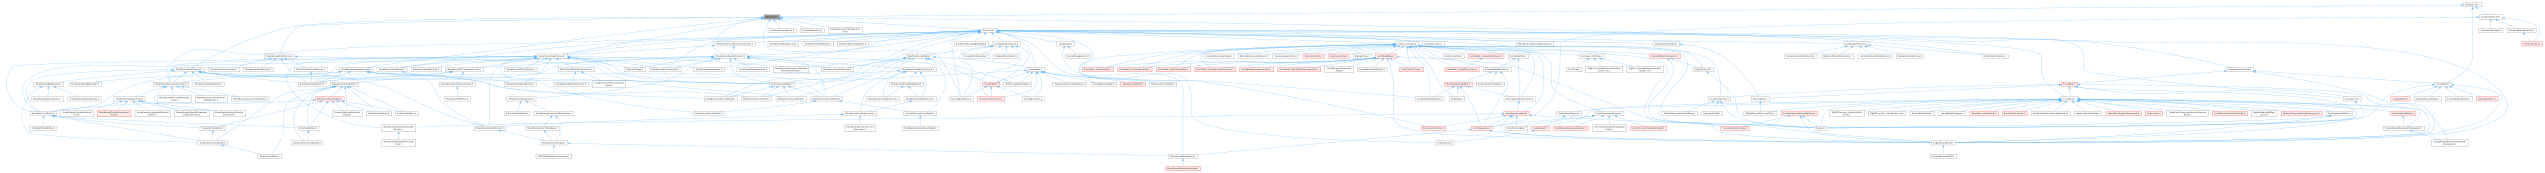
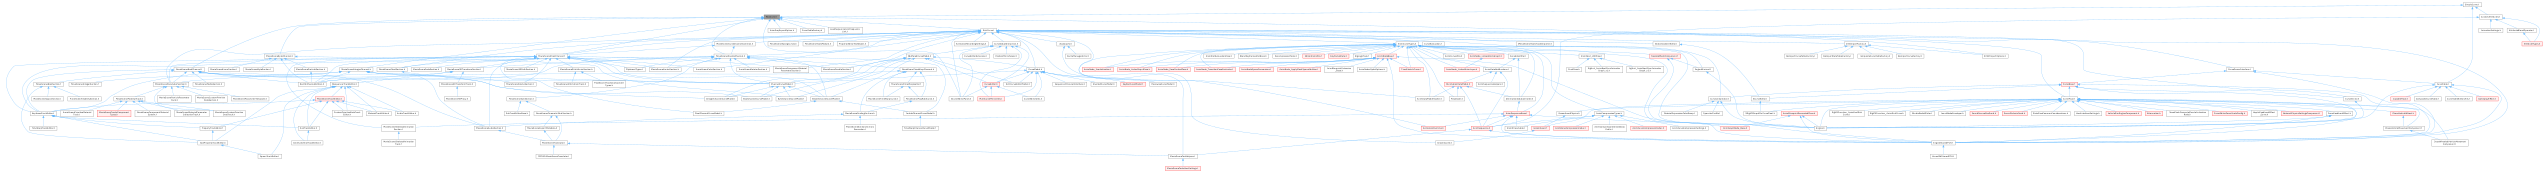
  digraph {
    fontname="IBM Plex Sans"
    node [color=grey40 fillcolor=white fontname="IBM Plex Sans" fontsize=10 shape=box style=filled]
    edge [color=steelblue1 dir=back fontname="IBM Plex Sans" fontsize=10 labelfontname=Helvetica labelfontsize=10 style=solid]
    n1 [color=gray40 fillcolor=grey60 fontcolor=black height=0.2 label="RealCurve.h" width=0.4]
    n2 [height=0.2 label="AnimSeqExportOption.h" width=0.4]
    n3 [height=0.2 label="CurveTableFactory.h" width=0.4]
    n4 [height=0.2 label="LevelSequenceAnimSequence\lLink.h" width=0.4]
    n5 [height=0.2 label="MovieSceneBoolChannel.h" width=0.4]
    n6 [height=0.2 label="MovieSceneByteChannel.h" width=0.4]
    n7 [height=0.2 label="MovieSceneDoubleChannel.h" width=0.4]
    n8 [height=0.2 label="MovieSceneFloatChannel.h" width=0.4]
    n9 [height=0.2 label="MovieSceneIntegerChannel.h" width=0.4]
    n10 [height=0.2 label="RichCurve.h" width=0.4]
    n11 [height=0.2 label="SCSVImportOptions.h" width=0.4]
    n12 [height=0.2 label="SCurveEditorPanel.h" width=0.4]
    n13 [height=0.2 label="BoolChannelCurveModel.h" width=0.4]
    n14 [height=0.2 label="BuiltInChannelEditors.h" width=0.4]
    n15 [height=0.2 label="ChannelCurveModel.h" width=0.4]
    n16 [height=0.2 label="KeyframeTrackEditor.h" width=0.4]
    n17 [height=0.2 label="MovieSceneAudioSection.h" width=0.4]
    n18 [height=0.2 label="MovieSceneBoolSection.h" width=0.4]
    n19 [height=0.2 label="MovieSceneMediaSection.h" width=0.4]
    n20 [height=0.2 label="MovieSceneParameterSection.h" width=0.4]
    n21 [height=0.2 label="ByteChannelCurveModel.h" width=0.4]
    n22 [height=0.2 label="MovieSceneByteSection.h" width=0.4]
    n23 [height=0.2 label="MovieSceneEnumSection.h" width=0.4]
    n24 [height=0.2 label="MovieSceneParticleSection.h" width=0.4]
    n25 [height=0.2 label="BezierChannelCurveModel.h" width=0.4]
    n26 [height=0.2 label="DoubleChannelCurveModel.h" width=0.4]
    n27 [height=0.2 label="ClipboardTypes.h" width=0.4]
    n28 [height=0.2 label="MovieScene3DTransformSection.h" width=0.4]
    n29 [height=0.2 label="MovieSceneDoubleSection.h" width=0.4]
    n30 [height=0.2 label="MovieSceneRotatorSection.h" width=0.4]
    n31 [height=0.2 label="MovieSceneSubSection.h" width=0.4]
    n32 [height=0.2 label="MovieSceneTimeWarpChannel.h" width=0.4]
    n33 [height=0.2 label="MovieSceneVectorSection.h" width=0.4]
    n34 [height=0.2 label="FloatChannelCurveModel.h" width=0.4]
    n35 [height=0.2 label="MovieScene3DPathSection.h" width=0.4]
    n36 [height=0.2 label="MovieSceneColorSection.h" width=0.4]
    n37 [height=0.2 label="MovieSceneComponentMaterial\lParameterSection.h" width=0.4]
    n38 [height=0.2 label="MovieSceneFadeSection.h" width=0.4]
    n39 [height=0.2 label="MovieSceneFloatSection.h" width=0.4]
    n40 [height=0.2 label="MovieSceneSlomoSection.h" width=0.4]
    n41 [height=0.2 label="MovieSceneSkeletalAnimation\lSection.h" width=0.4]
    n42 [height=0.2 label="MovieSceneStitchAnimSection.h" width=0.4]
    n43 [height=0.2 label="IntegerChannelCurveModel.h" width=0.4]
    n44 [height=0.2 label="MovieSceneIntegerSection.h" width=0.4]
    n45 [height=0.2 label="MovieSceneToolHelpers.h" width=0.4]
    n46 [height=0.2 label="AnimCurveTypes.h" width=0.4]
    n47 [height=0.2 label="EngineSharedPCH.h" width=0.4]
    n48 [height=0.2 label="AnimDataModelHasher.h" width=0.4]
    n49 [height=0.2 label="AnimationRecordingSettings.h" width=0.4]
    n50 [height=0.2 label="CSVImportFactory.h" width=0.4]
    n51 [height=0.2 label="ChaosCache.h" width=0.4]
    n52 [height=0.2 label="CurveDataAbstraction.h" width=0.4]
    n53 [height=0.2 label="CurveModel.h" width=0.4]
    n54 [height=0.2 label="CurveEvaluation.h" width=0.4]
    n55 [height=0.2 label="CurveFloat.h" width=0.4]
    n56 [height=0.2 label="CurveLinearColor.h" width=0.4]
    n57 [height=0.2 label="CurveOwnerInterface.h" width=0.4]
    n58 [height=0.2 label="CurveVector.h" width=0.4]
    n59 [height=0.2 label="IMovieSceneToolsTrackImporter.h" width=0.4]
    n60 [height=0.2 label="MovieSceneCurveChannelCommon.h" width=0.4]
    n61 [height=0.2 label="MovieSceneEasingCurves.h" width=0.4]
    n62 [height=0.2 label="MovieSceneToolsModule.h" width=0.4]
    n63 [height=0.2 label="PropertyEditorTestObject.h" width=0.4]
    n64 [height=0.2 label="SColorGradientEditor.h" width=0.4]
    n65 [height=0.2 label="SimpleCurve.h" width=0.4]
    n66 [height=0.2 label="CurveTable.h" width=0.4]
    n67 [height=0.2 label="CustomAttributes.h" width=0.4]
    n68 [height=0.2 label="BoolPropertyTrackEditor.h" width=0.4]
    n69 [height=0.2 label="PropertyTrackEditor.h" width=0.4]
    n70 [height=0.2 label="SubTrackEditor.h" width=0.4]
    n71 [height=0.2 label="TimeWarpTrackEditor.h" width=0.4]
    n72 [height=0.2 label="MovieSceneTranslator.h" width=0.4]
    n73 [height=0.2 label="MovieSceneSpawnSection.h" width=0.4]
    n74 [height=0.2 label="MovieSceneVisibilitySection.h" width=0.4]
    n75 [height=0.2 label="MovieSceneCustomPrimitive\lDataSection.h" width=0.4]
    n76 [height=0.2 label="MovieSceneCustomPrimitive\lDataTrack.h" width=0.4]
    n77 [height=0.2 label="MovieSceneMaterialTrack.h" width=0.4]
    n78 [height=0.2 label="MovieSceneParameterTemplate.h" width=0.4]
    n79 [height=0.2 label="MovieSceneParticleParameter\lTrack.h" width=0.4]
    n80 [height=0.2 label="TimeWarpChannelCurveModel.h" width=0.4]
    n81 [height=0.2 label="SpawnTrackEditor.h" width=0.4]
    n82 [height=0.2 label="CinematicShotTrackEditor.h" width=0.4]
    n83 [height=0.2 label="FCPXMLMovieSceneTranslator.h" width=0.4]
    n84 [color=red fillcolor="#FFF0F0" height=0.2 label="MovieSceneToolsUserSettings.h" width=0.4]
    n85 [height=0.2 label="MovieSceneComponentMaterial\lSystem.h" width=0.4]
    n86 [height=0.2 label="MovieSceneMaterialParameter\lCollectionTrack.h" width=0.4]
    n87 [height=0.2 label="MovieScenePrimitiveMaterial\lTrack.h" width=0.4]
    n88 [color=red fillcolor="#FFF0F0" height=0.2 label="MovieSceneTracksComponent\lTypes.h" width=0.4]
    n89 [height=0.2 label="ISequencerTrackEditor.h" width=0.4]
    n90 [height=0.2 label="MovieScene3DTransformTrack.h" width=0.4]
    n91 [height=0.2 label="MovieSceneCinematicShotSection.h" width=0.4]
    n92 [height=0.2 label="SubTrackEditorBase.h" width=0.4]
    n93 [height=0.2 label="MovieScenePlayRateCurve.h" width=0.4]
    n94 [height=0.2 label="MovieSceneScalingAnchors.h" width=0.4]
    n95 [height=0.2 label="MovieSceneTimeWarpCurve.h" width=0.4]
    n96 [height=0.2 label="MovieSceneTimeWarpGetter.h" width=0.4]
    n97 [height=0.2 label="AudioTrackEditor.h" width=0.4]
    n98 [height=0.2 label="CustomPrimitiveDataTrack\lEditor.h" width=0.4]
    n99 [height=0.2 label="MaterialTrackEditor.h" width=0.4]
    n100 [color=red fillcolor="#FFF0F0" height=0.2 label="MovieSceneTrackEditor.h" width=0.4]
    n101 [height=0.2 label="MovieSceneHitProxy.h" width=0.4]
    n102 [height=0.2 label="MovieSceneExportMetadata.h" width=0.4]
    n103 [height=0.2 label="MovieSceneSectionAnchors\lDecoration.h" width=0.4]
    n104 [height=0.2 label="MovieSceneSkeletalAnimation\lTrack.h" width=0.4]
    n105 [height=0.2 label="MovieSceneStitchAnimTrack.h" width=0.4]
    n106 [height=0.2 label="PoseSearchTracksComponent\lTypes.h" width=0.4]
    n107 [height=0.2 label="AnimCompressionTypes.h" width=0.4]
    n108 [height=0.2 label="AnimCurveUtils.h" width=0.4]
    n109 [height=0.2 label="AnimDataNotifications.h" width=0.4]
    n110 [color=red fillcolor="#FFF0F0" height=0.2 label="AnimSequenceBase.h" width=0.4]
    n111 [color=red fillcolor="#FFF0F0" height=0.2 label="AnimationRuntime.h" width=0.4]
    n112 [height=0.2 label="Engine.h" width=0.4]
    n113 [height=0.2 label="IAnimationDataController.h" width=0.4]
    n114 [height=0.2 label="PoseAsset.h" width=0.4]
    n115 [height=0.2 label="AnimNext_LODPose.h" width=0.4]
    n116 [color=red fillcolor="#FFF0F0" height=0.2 label="AnimNodeBase.h" width=0.4]
    n117 [color=red fillcolor="#FFF0F0" height=0.2 label="AnimNode_Inertialization.h" width=0.4]
    n118 [color=red fillcolor="#FFF0F0" height=0.2 label="AnimNode_LinkedInputPose.h" width=0.4]
    n119 [color=red fillcolor="#FFF0F0" height=0.2 label="AnimNode_SaveCachedPose.h" width=0.4]
    n120 [color=red fillcolor="#FFF0F0" height=0.2 label="AnimNode_TransitionPoseEvaluator.h" width=0.4]
    n121 [color=red fillcolor="#FFF0F0" height=0.2 label="AnimNode_LinkedAnimGraph.h" width=0.4]
    n122 [color=red fillcolor="#FFF0F0" height=0.2 label="AnimNode_LinkedAnimLayer.h" width=0.4]
    n123 [height=0.2 label="AnimSlotEvaluationPose.h" width=0.4]
    n124 [height=0.2 label="BlendKeyframesPerBone.h" width=0.4]
    n125 [height=0.2 label="CurveIdentifier.h" width=0.4]
    n126 [height=0.2 label="DecompressionTools.h" width=0.4]
    n127 [color=red fillcolor="#FFF0F0" height=0.2 label="EditorAnimUtils.h" width=0.4]
    n128 [height=0.2 label="EngineMinimal.h" width=0.4]
    n129 [color=red fillcolor="#FFF0F0" height=0.2 label="KeyframeState.h" width=0.4]
    n130 [height=0.2 label="RigLogicTask.h" width=0.4]
    n131 [color=red fillcolor="#FFF0F0" height=0.2 label="SkeletalMeshComponent.h" width=0.4]
    n132 [color=red fillcolor="#FFF0F0" height=0.2 label="TimeStretchCurve.h" width=0.4]
    n133 [height=0.2 label="UnrealEdSharedPCH.h" width=0.4]
    n134 [height=0.2 label="CompositeCurveTableFactory.h" width=0.4]
    n135 [height=0.2 label="ReimportCurveFactory.h" width=0.4]
    n136 [height=0.2 label="ReimportCurveTableFactory.h" width=0.4]
    n137 [height=0.2 label="ReimportDataTableFactory.h" width=0.4]
    n138 [height=0.2 label="CacheManagerActor.h" width=0.4]
    n139 [height=0.2 label="GroomCache.h" width=0.4]
    n140 [color=red fillcolor="#FFF0F0" height=0.2 label="CurveEditor.h" width=0.4]
    n141 [color=red fillcolor="#FFF0F0" height=0.2 label="MultiCurveMirrorUtils.h" width=0.4]
    n142 [height=0.2 label="CurveEditorExtension.h" width=0.4]
    n143 [height=0.2 label="IBufferedCurveModel.h" width=0.4]
    n144 [height=0.2 label="PositionMirrorSolver.h" width=0.4]
    n145 [height=0.2 label="CurveEditorUtils.h" width=0.4]
    n146 [height=0.2 label="RichCurveEditorModel.h" width=0.4]
    n147 [height=0.2 label="InvertedCurveModel.h" width=0.4]
    n148 [color=red fillcolor="#FFF0F0" height=0.2 label="KeyBarCurveModel.h" width=0.4]
    n149 [height=0.2 label="PiecewiseCurveModel.h" width=0.4]
    n150 [height=0.2 label="SequencerChannelInterface.h" width=0.4]
    n151 [color=red fillcolor="#FFF0F0" height=0.2 label="Attenuation.h" width=0.4]
    n152 [height=0.2 label="ChaosFleshComputeMuscleActivation\lNode.h" width=0.4]
    n153 [height=0.2 label="ChaosVehicleMovementComponent.h" width=0.4]
    n154 [height=0.2 label="ChaosWheeledVehicleMovement\lComponent.h" width=0.4]
    n155 [color=red fillcolor="#FFF0F0" height=0.2 label="ChaosVehicleWheel.h" width=0.4]
    n156 [color=red fillcolor="#FFF0F0" height=0.2 label="CurveEditorZoomScaleConfig.h" width=0.4]
    n157 [height=0.2 label="ForceFeedbackEffect.h" width=0.4]
    n158 [color=red fillcolor="#FFF0F0" height=0.2 label="GroomAsset.h" width=0.4]
    n159 [height=0.2 label="GroomAssetPhysics.h" width=0.4]
    n160 [height=0.2 label="HapticFeedbackEffect\l_Curve.h" width=0.4]
    n161 [color=red fillcolor="#FFF0F0" height=0.2 label="NetworkPhysicsSettingsComponent.h" width=0.4]
    n162 [height=0.2 label="RigVMFunction_AnimEvalRich\lCurve.h" width=0.4]
    n163 [height=0.2 label="RigVMFunction_AnimRichCurve.h" width=0.4]
    n164 [height=0.2 label="SAudioRadialSlider.h" width=0.4]
    n165 [height=0.2 label="SRigVMGraphPinCurveFloat.h" width=0.4]
    n166 [height=0.2 label="SoundNodeEnveloper.h" width=0.4]
    n167 [color=red fillcolor="#FFF0F0" height=0.2 label="SoundSourceBusSend.h" width=0.4]
    n168 [color=red fillcolor="#FFF0F0" height=0.2 label="SoundSubmixSend.h" width=0.4]
    n169 [height=0.2 label="StateTreeCommonConsiderations.h" width=0.4]
    n170 [height=0.2 label="UserInterfaceSettings.h" width=0.4]
    n171 [color=red fillcolor="#FFF0F0" height=0.2 label="VehicleSimEngineComponent.h" width=0.4]
    n172 [height=0.2 label="MaterialExpressionColorRamp.h" width=0.4]
    n173 [height=0.2 label="SpecularProfile.h" width=0.4]
    n174 [color=red fillcolor="#FFF0F0" height=0.2 label="CurveBase.h" width=0.4]
    n175 [height=0.2 label="SCurveEditor.h" width=0.4]
    n176 [color=red fillcolor="#FFF0F0" height=0.2 label="AnimBoneCompressionCodec.h" width=0.4]
    n177 [height=0.2 label="AnimCompressionDerivedData\lPublic.h" width=0.4]
    n178 [color=red fillcolor="#FFF0F0" height=0.2 label="AnimCurveCompressionCodec.h" width=0.4]
+   n179 [height=0.2 label="AnimCurveCompressionSettings.h" width=0.4]
    n180 [color=red fillcolor="#FFF0F0" height=0.2 label="AnimSequence.h" width=0.4]
    n181 [height=0.2 label="AnimStreamable.h" width=0.4]
    n182 [height=0.2 label="AnimSequenceHelpers.h" width=0.4]
    n183 [color=red fillcolor="#FFF0F0" height=0.2 label="IAnimationDataModel.h" width=0.4]
    n184 [height=0.2 label="PushPose.h" width=0.4]
    n185 [height=0.2 label="RigUnit_AnimNextRunAnimation\lGraph_v1.h" width=0.4]
    n186 [height=0.2 label="RigUnit_AnimNextRunAnimation\lGraph_v2.h" width=0.4]
    n187 [height=0.2 label="AnimBlueprintExtension\l_Base.h" width=0.4]
    n188 [color=red fillcolor="#FFF0F0" height=0.2 label="AnimGraphNode_Base.h" width=0.4]
    n189 [height=0.2 label="AnimNodeAlphaOptions.h" width=0.4]
    n190 [color=red fillcolor="#FFF0F0" height=0.2 label="AnimNodeSpaceConversions.h" width=0.4]
    n191 [color=red fillcolor="#FFF0F0" height=0.2 label="AnimNode_ApplyMeshSpaceAdditive.h" width=0.4]
    n192 [color=red fillcolor="#FFF0F0" height=0.2 label="AnimBlueprintGeneratedClass.h" width=0.4]
    n193 [height=0.2 label="CompositeCurveTable.h" width=0.4]
    n194 [height=0.2 label="CurveTableEditorUtils.h" width=0.4]
    n195 [color=red fillcolor="#FFF0F0" height=0.2 label="GameplayEffect.h" width=0.4]
    n196 [color=red fillcolor="#FFF0F0" height=0.2 label="ScalableFloat.h" width=0.4]
    n197 [height=0.2 label="AnimationSettings.h" width=0.4]
    n198 [height=0.2 label="AttributeBlendOperator.h" width=0.4]
    n199 [color=red fillcolor="#FFF0F0" height=0.2 label="AttributeTypes.h" width=0.4]
    n1 -> n2
    n1 -> n3
    n1 -> n4
    n1 -> n5
    n1 -> n6
    n1 -> n7
    n1 -> n8
    n1 -> n9
    n1 -> n10
    n1 -> n11
    n1 -> n12
    n5 -> n13
    n5 -> n14
    n5 -> n15
    n5 -> n16
    n5 -> n17
    n5 -> n18
    n5 -> n19
    n5 -> n20
    n6 -> n14
    n6 -> n21
    n6 -> n22
    n6 -> n23
    n6 -> n24
    n7 -> n14
    n7 -> n15
    n7 -> n16
    n7 -> n25
    n7 -> n26
    n7 -> n27
    n7 -> n28
    n7 -> n29
    n7 -> n30
    n7 -> n31
    n7 -> n32
    n7 -> n33
    n8 -> n14
    n8 -> n15
    n8 -> n16
    n8 -> n17
    n8 -> n20
    n8 -> n25
    n8 -> n27
    n8 -> n28
    n8 -> n33
    n8 -> n34
    n8 -> n35
    n8 -> n36
    n8 -> n37
    n8 -> n38
    n8 -> n39
    n8 -> n40
    n8 -> n41
    n8 -> n42
    n9 -> n14
    n9 -> n15
    n9 -> n16
    n9 -> n17
    n9 -> n43
    n9 -> n44
    n10 -> n7
    n10 -> n8
    n10 -> n12
    n10 -> n20
    n10 -> n29
    n10 -> n33
    n10 -> n36
    n10 -> n37
    n10 -> n39
    n10 -> n45
    n10 -> n46
    n10 -> n47
    n10 -> n48
    n10 -> n49
    n10 -> n50
    n10 -> n51
    n10 -> n52
    n10 -> n53
    n10 -> n54
    n10 -> n55
    n10 -> n56
    n10 -> n57
    n10 -> n58
    n10 -> n59
    n10 -> n60
    n10 -> n61
    n10 -> n62
    n10 -> n63
    n10 -> n64
    n15 -> n13
    n15 -> n21
    n15 -> n25
    n15 -> n43
    n16 -> n68
    n16 -> n69
    n16 -> n70
    n16 -> n71
    n17 -> n72
    n18 -> n68
    n18 -> n73
    n18 -> n74
    n20 -> n75
    n20 -> n76
    n20 -> n77
    n20 -> n78
    n20 -> n79
    n24 -> n14
    n25 -> n26
    n25 -> n34
    n26 -> n80
    n28 -> n20
    n28 -> n89
    n28 -> n90
    n31 -> n91
    n31 -> n92
    n32 -> n14
    n32 -> n93
    n32 -> n94
    n32 -> n95
    n32 -> n96
    n39 -> n40
    n41 -> n104
    n42 -> n105
    n42 -> n106
    n45 -> n84
    n46 -> n47
    n46 -> n48
    n46 -> n107
    n46 -> n108
    n46 -> n109
    n46 -> n110
    n46 -> n111
    n46 -> n112
    n46 -> n113
    n46 -> n114
    n46 -> n115
    n46 -> n116
    n46 -> n117
    n46 -> n118
    n46 -> n119
    n46 -> n120
    n46 -> n121
    n46 -> n122
    n46 -> n123
    n46 -> n124
    n46 -> n125
    n46 -> n126
    n46 -> n127
    n46 -> n128
    n46 -> n129
    n46 -> n130
    n46 -> n131
    n46 -> n132
    n47 -> n133
    n50 -> n11
    n50 -> n134
    n50 -> n135
    n50 -> n136
    n50 -> n137
    n51 -> n138
    n51 -> n139
    n52 -> n12
    n52 -> n140
    n52 -> n141
    n52 -> n142
    n52 -> n143
    n52 -> n144
    n53 -> n15
    n53 -> n140
    n53 -> n141
    n53 -> n145
    n53 -> n146
    n53 -> n147
    n53 -> n148
    n53 -> n149
    n53 -> n150
    n55 -> n47
    n55 -> n112
    n55 -> n151
    n55 -> n152
    n55 -> n153
    n55 -> n154
    n55 -> n155
    n55 -> n156
    n55 -> n157
    n55 -> n158
    n55 -> n159
    n55 -> n160
    n55 -> n161
    n55 -> n162
    n55 -> n163
    n55 -> n164
    n55 -> n165
    n55 -> n166
    n55 -> n167
    n55 -> n168
    n55 -> n169
    n55 -> n170
    n55 -> n171
    n56 -> n112
    n56 -> n172
    n56 -> n173
    n57 -> n47
    n57 -> n66
    n57 -> n174
    n58 -> n112
    n60 -> n7
    n60 -> n8
    n64 -> n175
    n65 -> n1
    n65 -> n66
    n65 -> n67
    n66 -> n47
    n66 -> n112
    n66 -> n193
    n66 -> n194
    n66 -> n195
    n66 -> n196
    n67 -> n180
    n67 -> n197
    n67 -> n198
    n67 -> n199
    n68 -> n81
    n69 -> n68
    n70 -> n82
    n72 -> n45
    n72 -> n83
    n77 -> n76
    n77 -> n85
    n77 -> n86
    n77 -> n87
    n77 -> n88
    n89 -> n68
    n89 -> n70
    n89 -> n81
    n89 -> n82
    n89 -> n97
    n89 -> n98
    n89 -> n99
    n89 -> n100
    n90 -> n101
    n91 -> n72
    n91 -> n102
    n93 -> n94
    n94 -> n17
    n94 -> n103
    n96 -> n93
    n96 -> n95
    n100 -> n16
    n100 -> n69
    n100 -> n70
    n100 -> n97
    n100 -> n98
    n100 -> n99
    n102 -> n72
    n107 -> n176
    n107 -> n177
    n107 -> n178
+   n107 -> n179
    n107 -> n180
    n107 -> n181
    n109 -> n180
    n109 -> n182
    n109 -> n183
    n110 -> n41
    n110 -> n47
    n110 -> n111
    n110 -> n112
    n110 -> n180
    n110 -> n181
    n113 -> n110
    n115 -> n184
    n115 -> n185
    n115 -> n186
    n116 -> n47
    n116 -> n117
    n116 -> n118
    n116 -> n119
    n116 -> n120
    n116 -> n132
    n116 -> n187
    n116 -> n188
    n116 -> n189
    n116 -> n190
    n116 -> n191
    n121 -> n122
    n125 -> n109
    n125 -> n113
    n128 -> n112
    n131 -> n47
    n131 -> n128
    n140 -> n12
    n140 -> n141
    n140 -> n145
    n143 -> n13
    n143 -> n15
    n143 -> n21
    n143 -> n25
    n143 -> n43
    n143 -> n53
    n143 -> n140
    n143 -> n146
    n153 -> n154
    n155 -> n153
    n157 -> n47
    n157 -> n112
    n158 -> n139
    n159 -> n158
    n174 -> n47
    n174 -> n55
    n174 -> n56
    n174 -> n58
    n174 -> n112
    n174 -> n175
    n175 -> n165
    n180 -> n45
    n180 -> n47
    n183 -> n48
    n183 -> n113
    n183 -> n114
    n183 -> n180
    n192 -> n47
    n192 -> n112
    n192 -> n188
    n198 -> n199
  }
